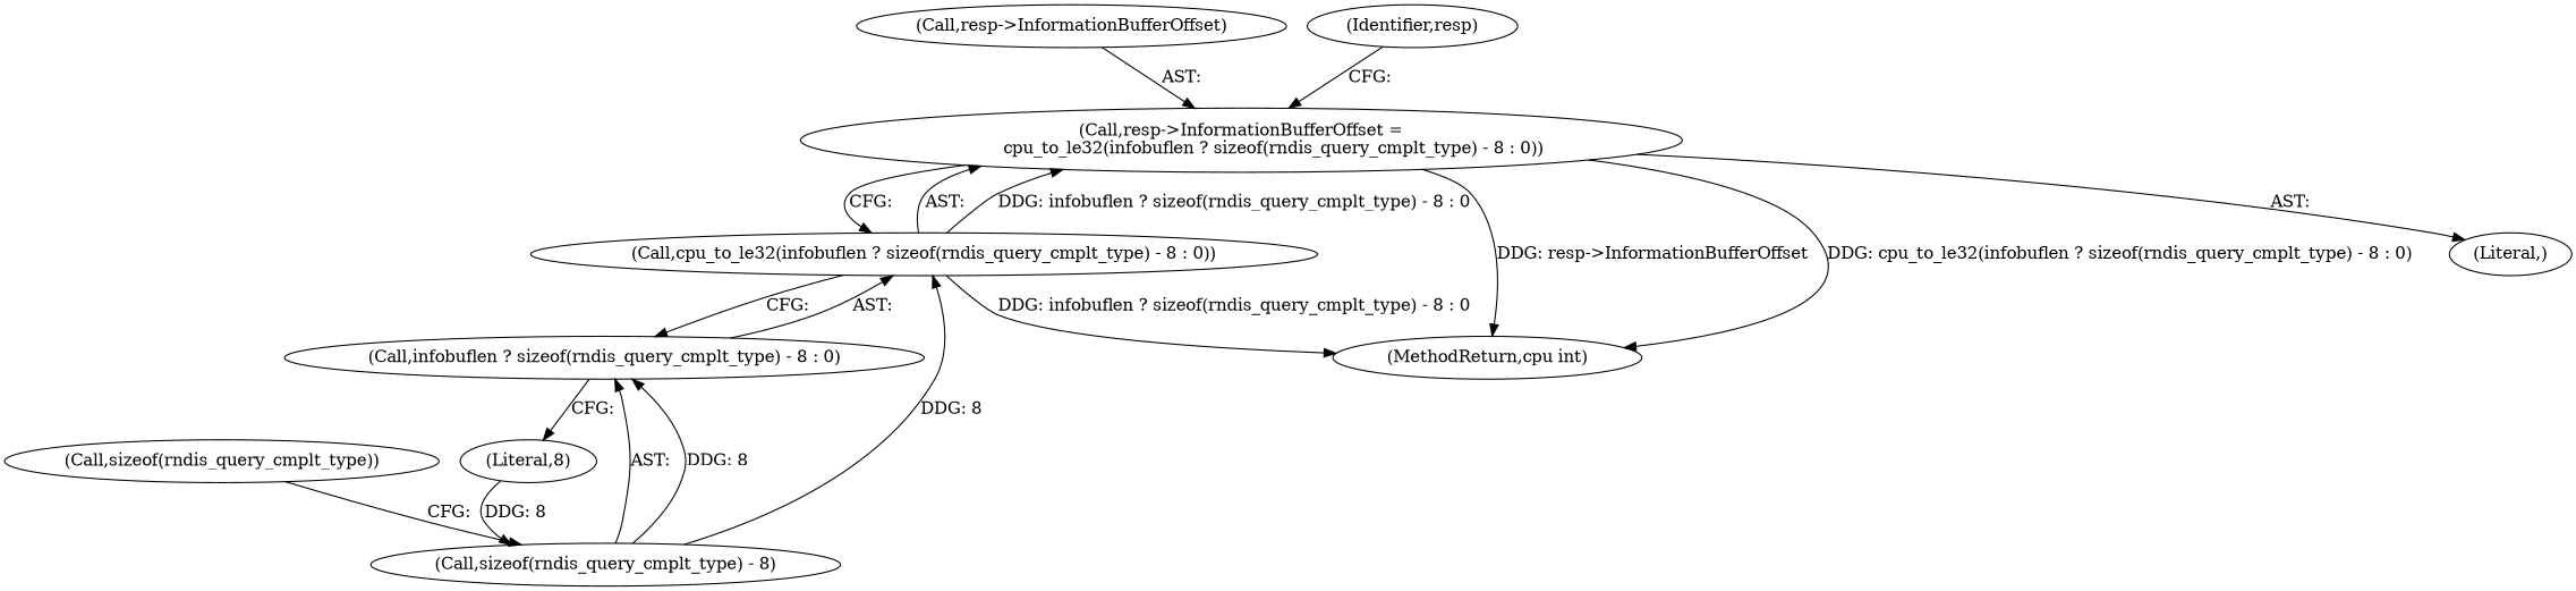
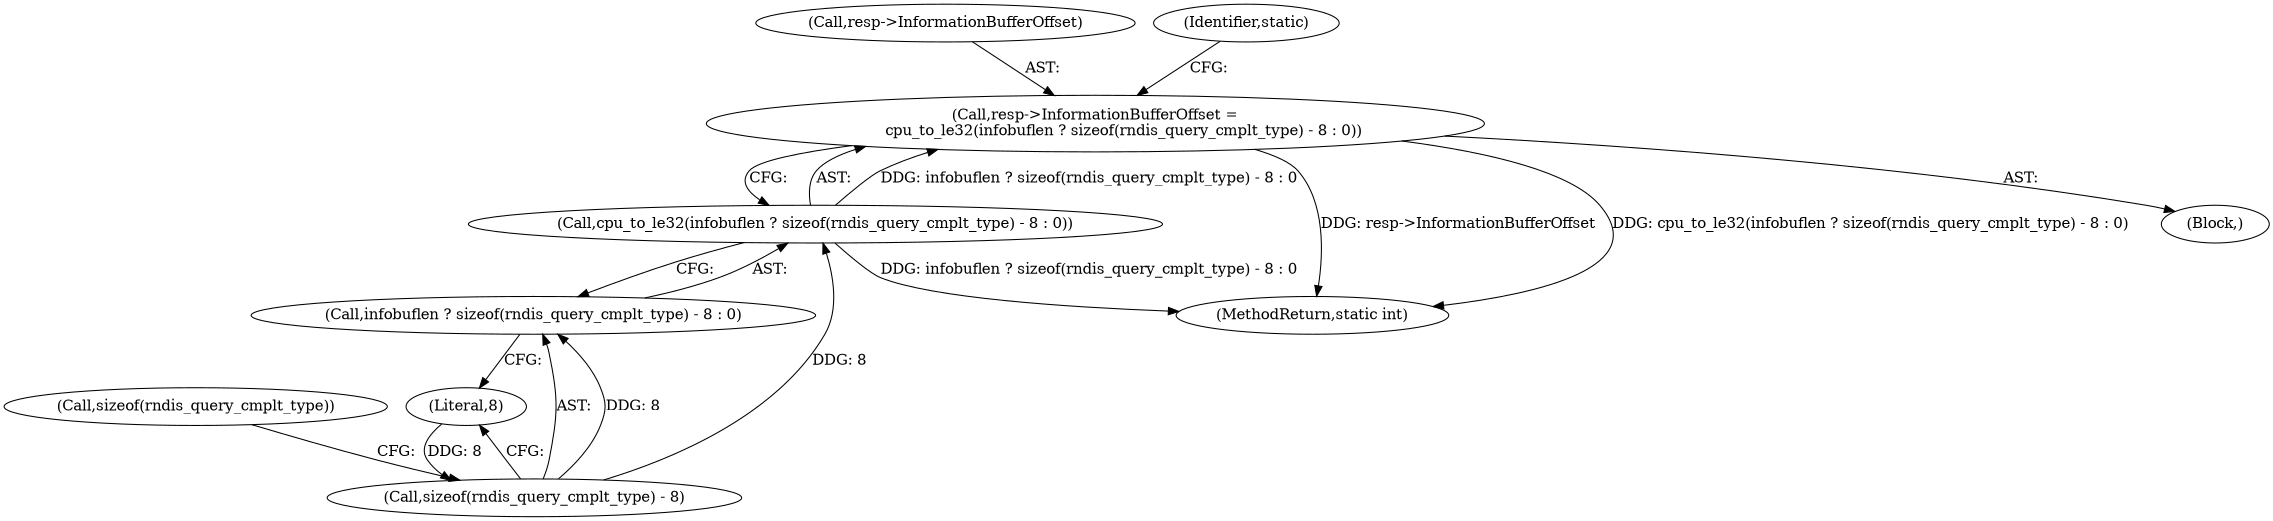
  digraph {
    n1 [label="(Call,resp->InformationBufferOffset =\n            cpu_to_le32(infobuflen ? sizeof(rndis_query_cmplt_type) - 8 : 0))"]
    n2 [label="(Call,cpu_to_le32(infobuflen ? sizeof(rndis_query_cmplt_type) - 8 : 0))"]
-   n3 [label="(MethodReturn,cpu int)"]
-   n4 [label="(Literal,)"]
+   n3 [label="(MethodReturn,static int)"]
+   n4 [label="(Block,)"]
    n5 [label="(Call,infobuflen ? sizeof(rndis_query_cmplt_type) - 8 : 0)"]
    n6 [label="(Literal,8)"]
    n7 [label="(Call,sizeof(rndis_query_cmplt_type) - 8)"]
    n8 [label="(Call,resp->InformationBufferOffset)"]
    n9 [label="(Call,sizeof(rndis_query_cmplt_type))"]
-   n10 [label="(Identifier,resp)"]
+   n10 [label="(Identifier,static)"]
    n1 -> n2 [label="CFG: "]
    n1 -> n3 [label="DDG: resp->InformationBufferOffset"]
    n1 -> n3 [label="DDG: cpu_to_le32(infobuflen ? sizeof(rndis_query_cmplt_type) - 8 : 0)"]
    n1 -> n4 [label="AST: "]
    n2 -> n1 [label="AST: "]
    n2 -> n1 [label="DDG: infobuflen ? sizeof(rndis_query_cmplt_type) - 8 : 0"]
    n2 -> n3 [label="DDG: infobuflen ? sizeof(rndis_query_cmplt_type) - 8 : 0"]
    n2 -> n5 [label="CFG: "]
    n5 -> n2 [label="AST: "]
    n5 -> n6 [label="CFG: "]
    n6 -> n7 [label="DDG: 8"]
    n7 -> n2 [label="DDG: 8"]
    n7 -> n5 [label="AST: "]
    n7 -> n5 [label="DDG: 8"]
+   n7 -> n6 [label="CFG: "]
    n8 -> n1 [label="AST: "]
    n9 -> n7 [label="CFG: "]
    n10 -> n1 [label="CFG: "]
  }
